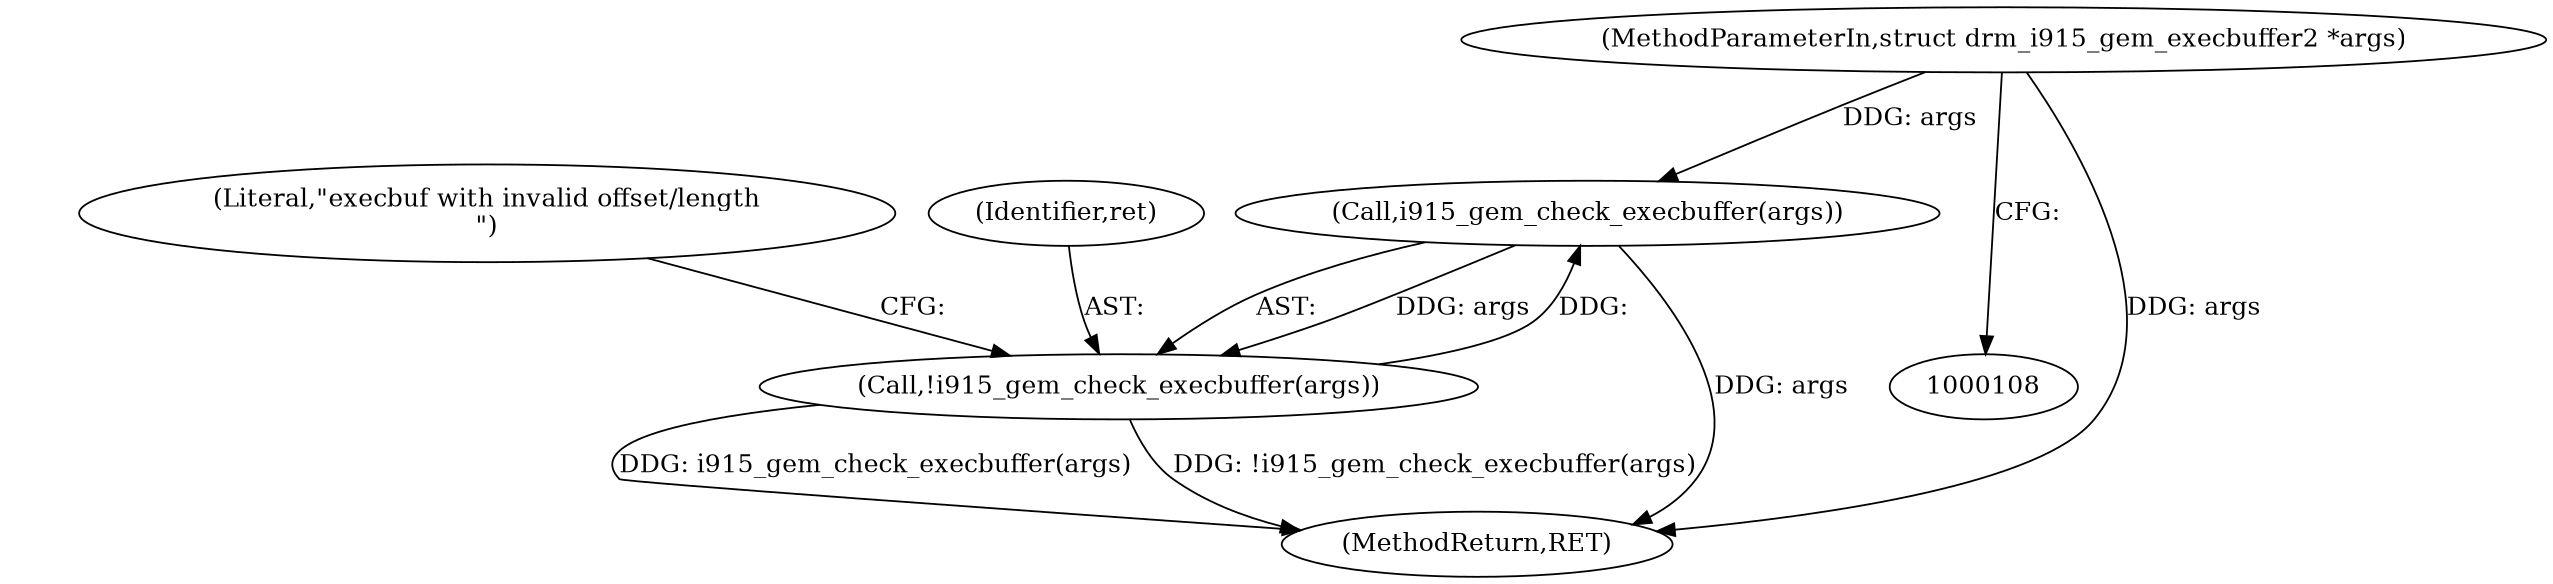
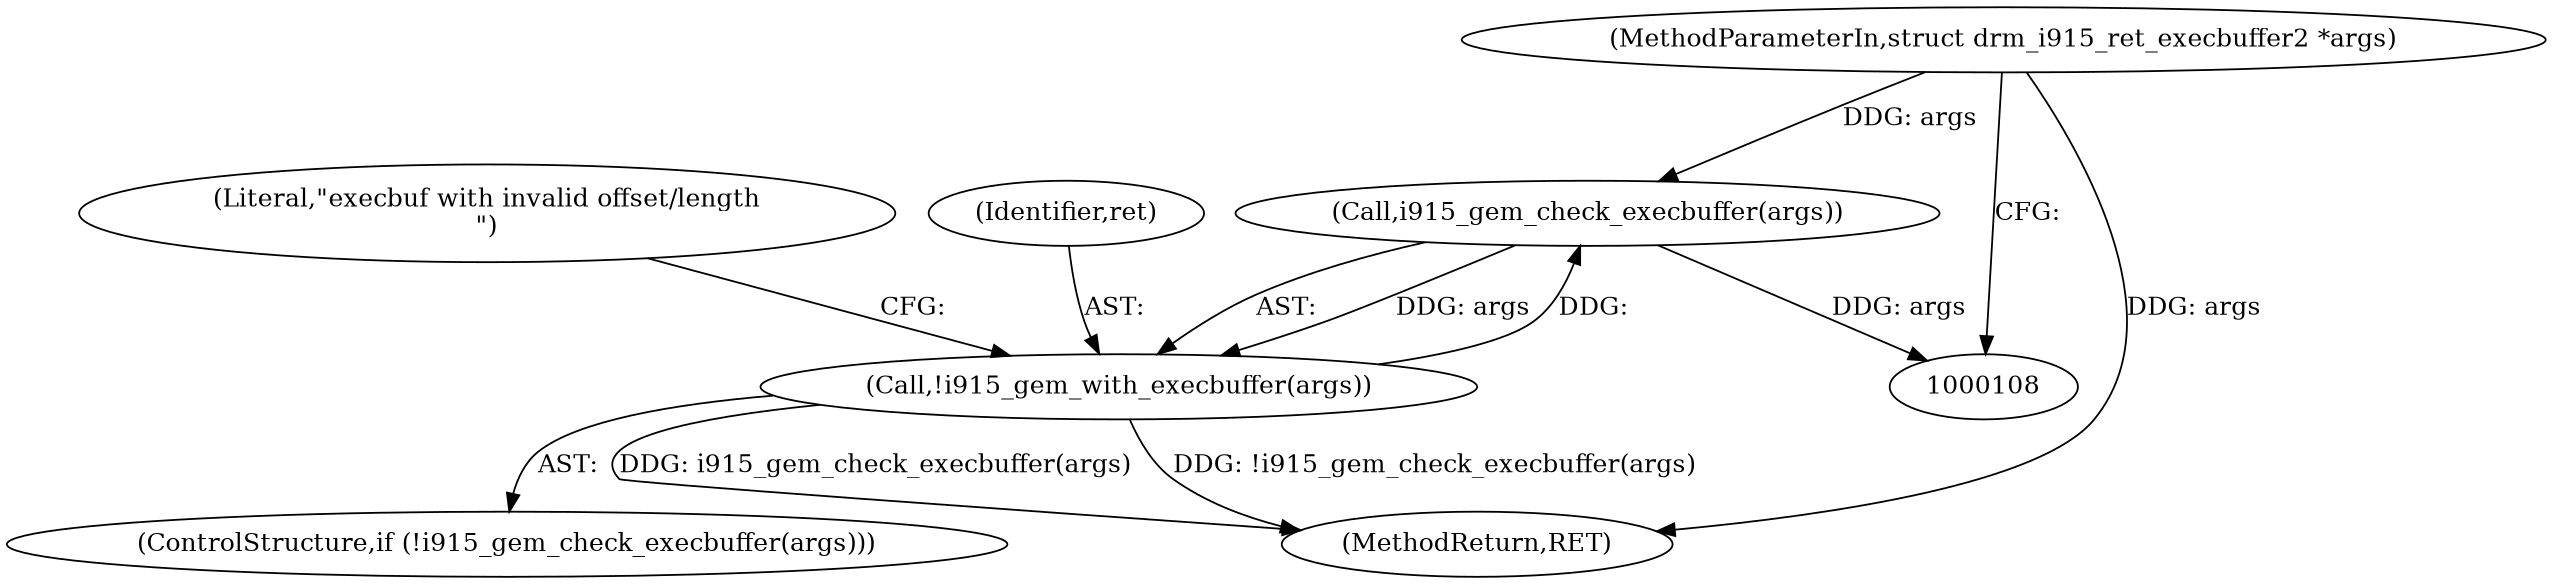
  digraph {
-   n1 [label="(MethodParameterIn,struct drm_i915_gem_execbuffer2 *args)"]
+   n1 [label="(MethodParameterIn,struct drm_i915_ret_execbuffer2 *args)"]
    n2 [label="(Call,i915_gem_check_execbuffer(args))"]
    n3 [label="(MethodReturn,RET)"]
    1000108
-   n5 [label="(Call,!i915_gem_check_execbuffer(args))"]
+   n5 [label="(Call,!i915_gem_with_execbuffer(args))"]
+   n6 [label="(ControlStructure,if (!i915_gem_check_execbuffer(args)))"]
    n7 [label="(Identifier,ret)"]
    n8 [label="(Literal,\"execbuf with invalid offset/length\n\")"]
    n1 -> n2 [label="DDG: args"]
    n1 -> n3 [label="DDG: args"]
    n1 -> 1000108 [label="CFG: "]
-   n2 -> n3 [label="DDG: args"]
+   n2 -> 1000108 [label="DDG: args"]
    n2 -> n5 [label="AST: "]
    n2 -> n5 [label="DDG: args"]
    n5 -> n2 [label="DDG: "]
    n5 -> n3 [label="DDG: i915_gem_check_execbuffer(args)"]
    n5 -> n3 [label="DDG: !i915_gem_check_execbuffer(args)"]
+   n5 -> n6 [label="AST: "]
    n7 -> n5 [label="AST: "]
    n8 -> n5 [label="CFG: "]
  }
